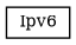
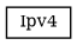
  digraph {
    rankdir=LR
    fontname="DejaVu Serif"
-   n1 [color=black fillcolor=white fontname="DejaVu Serif" fontsize=10 height=0.2 label=Ipv6 shape=record style=filled width=0.4]
+   n1 [color=black fillcolor=white fontname="DejaVu Serif" fontsize=10 height=0.2 label=Ipv4 shape=record style=filled width=0.4]
  }
